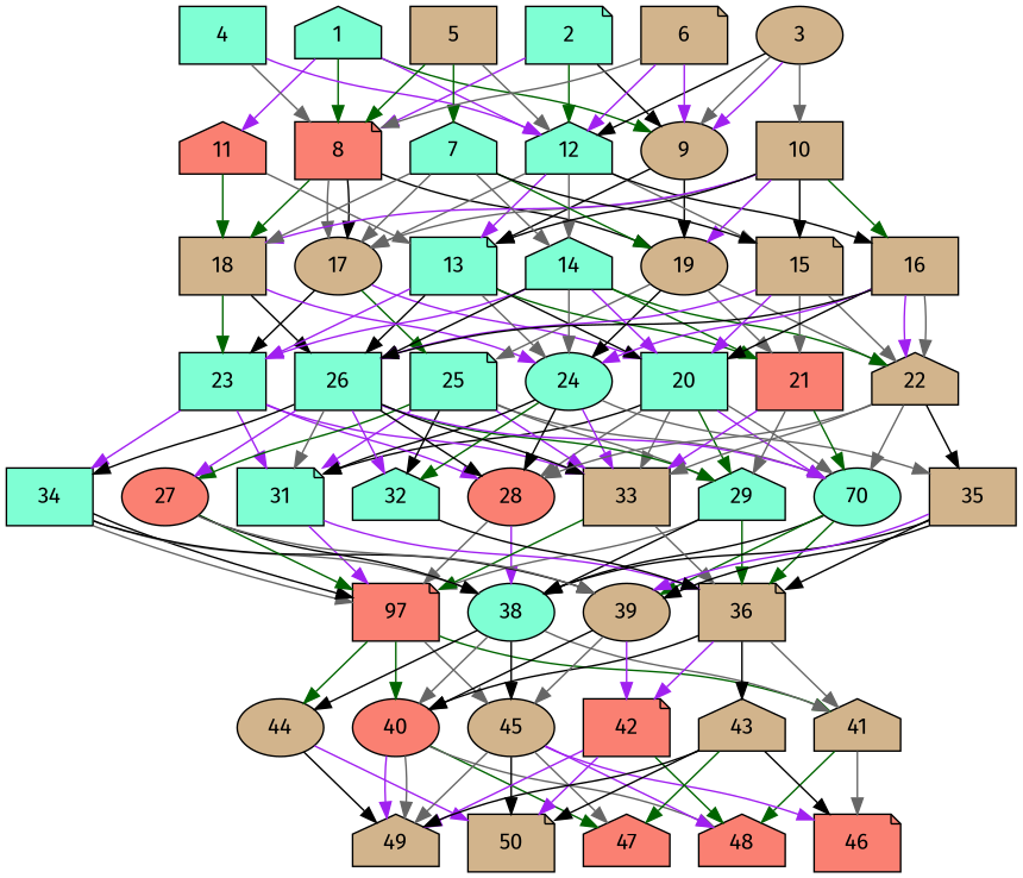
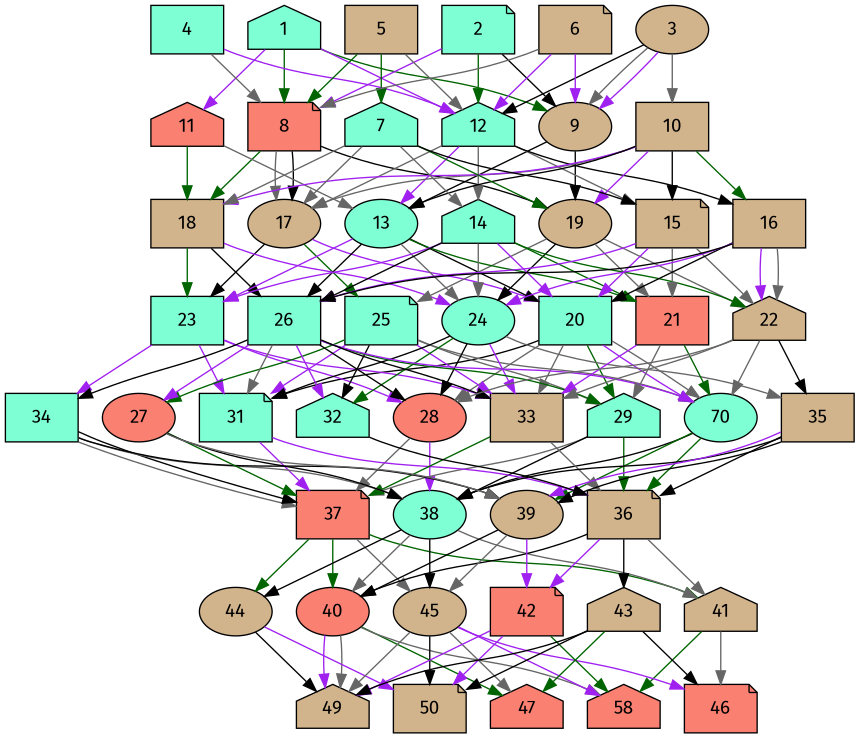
  digraph {
    fontname="Fira Sans"
    node [alpha=0.02 fillcolor=tan fontname="Fira Sans" shape=ellipse style=filled]
    edge [color=gray40 fontname="Fira Sans"]
    1 [alpha=0.12 expect_size=24412160 fillcolor=aquamarine shape=house]
    8 [alpha=0.05 expect_size=36834304 fillcolor=salmon shape=note]
    9 [alpha=0.16 expect_size=7635968]
    11 [alpha=0.11 expect_size=39681024 fillcolor=salmon shape=house]
    12 [alpha=0.17 expect_size=20624384 fillcolor=aquamarine shape=house]
    17 [alpha=0.17 expect_size=10531840]
    18 [alpha=0.16 expect_size=49459200 shape=box]
    19 [alpha=0.07 expect_size=14839808]
-   13 [expect_size=25843712 fillcolor=aquamarine shape=note]
+   13 [expect_size=25843712 fillcolor=aquamarine]
    14 [alpha=0.12 expect_size=48502784 fillcolor=aquamarine shape=house]
    15 [alpha=0.17 expect_size=48054272 shape=note]
    16 [alpha=0.03 expect_size=16345088 shape=box]
    20 [expect_size=51655680 fillcolor=aquamarine shape=box]
    23 [alpha=0.03 expect_size=35525632 fillcolor=aquamarine shape=box]
    25 [alpha=0.18 expect_size=21753856 fillcolor=aquamarine shape=note]
    24 [alpha=0.18 expect_size=40376320 fillcolor=aquamarine]
    26 [alpha=0.03 expect_size=13646848 fillcolor=aquamarine shape=box]
    21 [alpha=0.05 expect_size=17409024 fillcolor=salmon shape=box]
    22 [alpha=0.01 expect_size=42415104 shape=house]
    2 [expect_size=33046528 fillcolor=aquamarine shape=note]
    3 [alpha=0.10 expect_size=22200320]
    10 [alpha=0.05 expect_size=50395136 shape=box]
    4 [alpha=0.20 expect_size=34263040 fillcolor=aquamarine shape=box]
    5 [alpha=0.07 expect_size=17992704 shape=box]
    7 [alpha=0.16 expect_size=49636352 fillcolor=aquamarine shape=house]
    6 [alpha=0.18 expect_size=16883712 shape=note]
    28 [alpha=0.04 expect_size=13232128 fillcolor=salmon]
    29 [expect_size=50203648 fillcolor=aquamarine shape=house]
    n29 [alpha=0.19 expect_size=18983936 fillcolor=aquamarine label=70]
    31 [alpha=0.11 expect_size=23779328 fillcolor=aquamarine shape=note]
    33 [alpha=0.17 expect_size=37983232 shape=box]
    34 [alpha=0.03 expect_size=44967936 fillcolor=aquamarine shape=box]
    35 [alpha=0.06 expect_size=39361536 shape=box]
    32 [alpha=0.10 expect_size=36573184 fillcolor=aquamarine shape=house]
    27 [alpha=0.07 expect_size=21095424 fillcolor=salmon]
-   37 [alpha=0.05 expect_size=40270848 fillcolor=salmon shape=note label=97]
+   37 [alpha=0.05 expect_size=40270848 fillcolor=salmon shape=note]
    38 [alpha=0.15 expect_size=8449024 fillcolor=aquamarine]
    36 [alpha=0.15 expect_size=33915904 shape=note]
    39 [alpha=0.08 expect_size=17226752]
    40 [alpha=0.01 expect_size=21814272 fillcolor=salmon]
    41 [alpha=0.19 expect_size=20175872 shape=house]
    44 [expect_size=15368192]
    45 [alpha=0.11 expect_size=21268480]
    42 [alpha=0.14 expect_size=46753792 fillcolor=salmon shape=note]
    43 [alpha=0.00 expect_size=22555648 shape=house]
    47 [expect_size=23121920 fillcolor=salmon shape=house]
-   48 [alpha=0.05 expect_size=35468288 fillcolor=salmon shape=house]
+   48 [alpha=0.05 expect_size=35468288 fillcolor=salmon shape=house label=58]
    49 [alpha=0.06 expect_size=22764544 shape=house]
    46 [alpha=0.03 expect_size=35880960 fillcolor=salmon shape=note]
    50 [alpha=0.13 expect_size=41794560 shape=note]
    1 -> 8 [color=darkgreen]
    1 -> 9 [color=darkgreen]
    1 -> 11 [color=purple]
    1 -> 12 [color=purple]
    8 -> 17
    8 -> 17 [color=black]
    8 -> 18 [color=darkgreen]
    8 -> 19 [color=black]
    9 -> 19 [color=black]
    9 -> 13 [color=black]
    11 -> 18 [color=darkgreen]
    11 -> 13
    12 -> 17
    12 -> 13 [color=purple]
    12 -> 14
    12 -> 15
    12 -> 16 [color=black]
    17 -> 20 [color=purple]
    17 -> 23 [color=black]
    17 -> 25 [color=darkgreen]
    18 -> 23 [color=darkgreen]
    18 -> 24 [color=purple]
    18 -> 26 [color=black]
    19 -> 25
    19 -> 24 [color=black]
    19 -> 21
    19 -> 22
    13 -> 20 [color=black]
    13 -> 23 [color=purple]
    13 -> 24
    13 -> 26 [color=black]
    13 -> 21 [color=darkgreen]
    14 -> 20 [color=purple]
    14 -> 23 [color=purple]
    14 -> 24
    14 -> 26 [color=black]
    14 -> 21 [color=darkgreen]
    14 -> 22 [color=darkgreen]
    15 -> 20 [color=purple]
    15 -> 26 [color=purple]
    15 -> 21
    15 -> 22
    16 -> 20 [color=black]
    16 -> 24 [color=purple]
    16 -> 26 [color=black]
    16 -> 22 [color=purple]
    16 -> 22
    20 -> 28
    20 -> 29 [color=darkgreen]
    20 -> n29 [color=purple]
    20 -> n29
    20 -> 31 [color=black]
    20 -> 33
    23 -> 28 [color=purple]
    23 -> 31 [color=purple]
    23 -> 33 [color=purple]
    23 -> 34 [color=purple]
    25 -> 29
    25 -> n29
    25 -> 31 [color=purple]
    25 -> 33 [color=purple]
    25 -> 32 [color=black]
    25 -> 27 [color=darkgreen]
    24 -> 28 [color=black]
    24 -> 31 [color=black]
    24 -> 33 [color=purple]
    24 -> 35
    24 -> 32 [color=darkgreen]
    26 -> 28 [color=black]
    26 -> 29 [color=darkgreen]
    26 -> n29 [color=purple]
    26 -> 31
    26 -> 33 [color=black]
    26 -> 34 [color=black]
    26 -> 32 [color=purple]
    26 -> 27 [color=purple]
    21 -> 29
    21 -> n29 [color=darkgreen]
    21 -> 33 [color=purple]
    22 -> 28
    22 -> n29
    22 -> 33
    22 -> 35 [color=black]
    2 -> 8 [color=purple]
    2 -> 9 [color=black]
    2 -> 12 [color=darkgreen]
    3 -> 9
    3 -> 9 [color=purple]
    3 -> 12 [color=black]
    3 -> 10
    10 -> 17
    10 -> 18 [color=purple]
    10 -> 19 [color=purple]
    10 -> 13 [color=black]
    10 -> 15 [color=black]
    10 -> 16 [color=darkgreen]
    4 -> 8
    4 -> 12 [color=purple]
    5 -> 8 [color=darkgreen]
    5 -> 12
    5 -> 7 [color=darkgreen]
    7 -> 17
    7 -> 18
    7 -> 19 [color=darkgreen]
    7 -> 14
    7 -> 15 [color=black]
    6 -> 8
    6 -> 9 [color=purple]
    6 -> 12 [color=purple]
    28 -> 37
    28 -> 38 [color=purple]
    29 -> 37
    29 -> 38 [color=black]
    29 -> 36 [color=darkgreen]
    n29 -> 38 [color=black]
    n29 -> 36 [color=darkgreen]
    n29 -> 39 [color=darkgreen]
    31 -> 37 [color=purple]
    31 -> 36 [color=purple]
    33 -> 37 [color=darkgreen]
    33 -> 36
    34 -> 37
    34 -> 37 [color=black]
    34 -> 38
    34 -> 39 [color=black]
    35 -> 38 [color=black]
    35 -> 36 [color=black]
    35 -> 39 [color=purple]
    35 -> 39 [color=black]
    32 -> 36 [color=black]
    27 -> 37 [color=darkgreen]
    27 -> 38 [color=black]
    27 -> 39
    37 -> 40 [color=darkgreen]
    37 -> 41 [color=darkgreen]
    37 -> 44 [color=darkgreen]
    37 -> 45
    38 -> 40
    38 -> 41
    38 -> 44 [color=black]
    38 -> 45 [color=black]
    36 -> 40 [color=black]
    36 -> 41
    36 -> 42 [color=purple]
    36 -> 43 [color=black]
    39 -> 40 [color=black]
    39 -> 45
    39 -> 42 [color=purple]
    40 -> 47 [color=darkgreen]
    40 -> 48
    40 -> 49 [color=purple]
    40 -> 49
    41 -> 48 [color=darkgreen]
    41 -> 46
    44 -> 49 [color=black]
    44 -> 50 [color=purple]
    45 -> 47
    45 -> 48 [color=purple]
    45 -> 49
    45 -> 46 [color=purple]
    45 -> 50 [color=black]
    42 -> 48 [color=darkgreen]
    42 -> 49 [color=purple]
    42 -> 50 [color=purple]
    43 -> 47 [color=darkgreen]
    43 -> 49 [color=black]
    43 -> 46 [color=black]
    43 -> 50 [color=black]
  }
